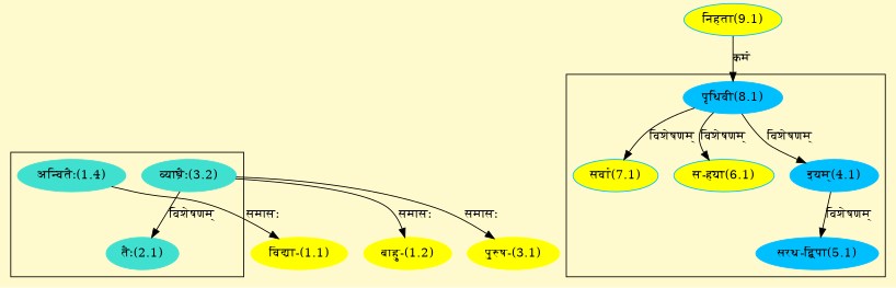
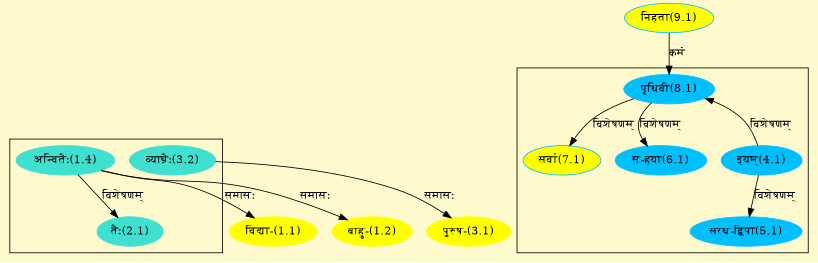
  digraph {
    bgcolor=lemonchiffon1
    compound=true
    rankdir=BT
    node [color="#00BFFF" style=filled]
    edge [dir=back]
    n1 [color="#40E0D0" label="अन्वितैः(1.4)"]
    n2 [color="#40E0D0" label="व्याघ्रैः(3.2)"]
    n3 [color="#40E0D0" label="तैः(2.1)"]
    n4 [label="इयम्(4.1)"]
    n5 [label="पृथिवी(8.1)"]
    n6 [label="सरथ-द्विपा(5.1)"]
-   n7 [label="स-हया(6.1)" fillcolor="#FFFF00"]
+   n7 [label="स-हया(6.1)"]
    n8 [fillcolor="#FFFF00" label="सर्वा(7.1)"]
    n9 [fillcolor="#FFFF00" label="निहता(9.1)"]
    n10 [color="#FFFF00" label="विद्या-(1.1)"]
    n11 [color="#FFFF00" label="बाहु-(1.2)"]
    n12 [color="#FFFF00" label="पुरुष-(3.1)"]
    subgraph cluster_1 {
      n1
      n2
      n3
    }
    subgraph cluster_2 {
      n4
      n5
      n6
      n7
      n8
    }
-   n3 -> n2 [label="विशेषणम्"]
-   n4 -> n5 [label="विशेषणम्"]
+   n3 -> n1 [label="विशेषणम्"]
+   n5 -> n4 [label="विशेषणम्"]
    n5 -> n9 [label="कर्म"]
    n6 -> n4 [label="विशेषणम्"]
    n7 -> n5 [label="विशेषणम्"]
    n8 -> n5 [label="विशेषणम्"]
    n10 -> n1 [label="समासः"]
-   n11 -> n2 [label="समासः"]
+   n11 -> n1 [label="समासः"]
    n12 -> n2 [label="समासः"]
  }
